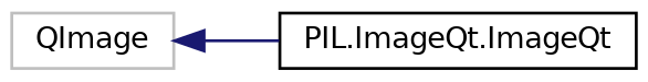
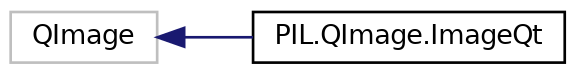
  digraph {
    rankdir=LR
    node [fillcolor=white fontname=Helvetica fontsize=10 shape=record style=filled]
    n1 [color=grey75 height=0.2 label=QImage width=0.4]
-   n2 [color=black height=0.2 label="PIL.ImageQt.ImageQt" width=0.4]
+   n2 [color=black height=0.2 label="PIL.QImage.ImageQt" width=0.4]
    n1 -> n2 [color=midnightblue dir=back fontname=Helvetica fontsize=10 labelfontname=Helvetica labelfontsize=10 style=solid]
  }
